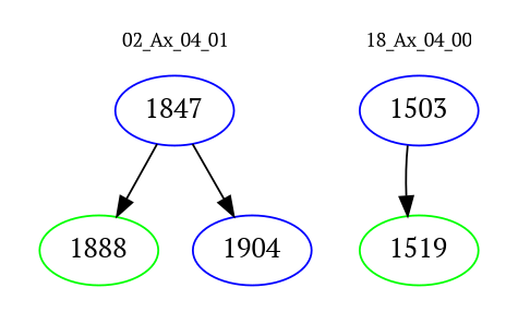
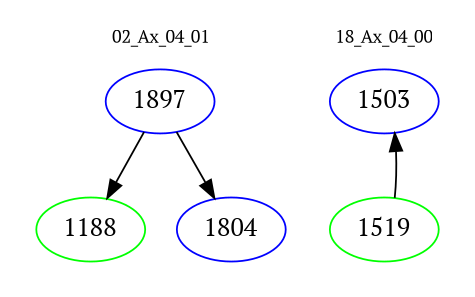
  digraph {
    fontname="PT Serif"
    node [color=blue fontname="PT Serif"]
    edge [color=black fontname="PT Serif"]
-   n1 [label=1847]
-   n2 [color=green label=1888]
-   n3 [label=1904]
+   n1 [label=1897]
+   n2 [color=green label=1188]
+   n3 [label=1804]
    n4 [label=1503]
    n5 [color=green label=1519]
    subgraph cluster_1 {
      color=white
      fontsize=10
      label="02_Ax_04_01"
      n1
      n2
      n3
    }
    subgraph cluster_2 {
      color=white
      fontsize=10
      label="18_Ax_04_00"
      n4
      n5
    }
    n1 -> n2
    n1 -> n3
-   n4 -> n5
+   n5 -> n4
  }
